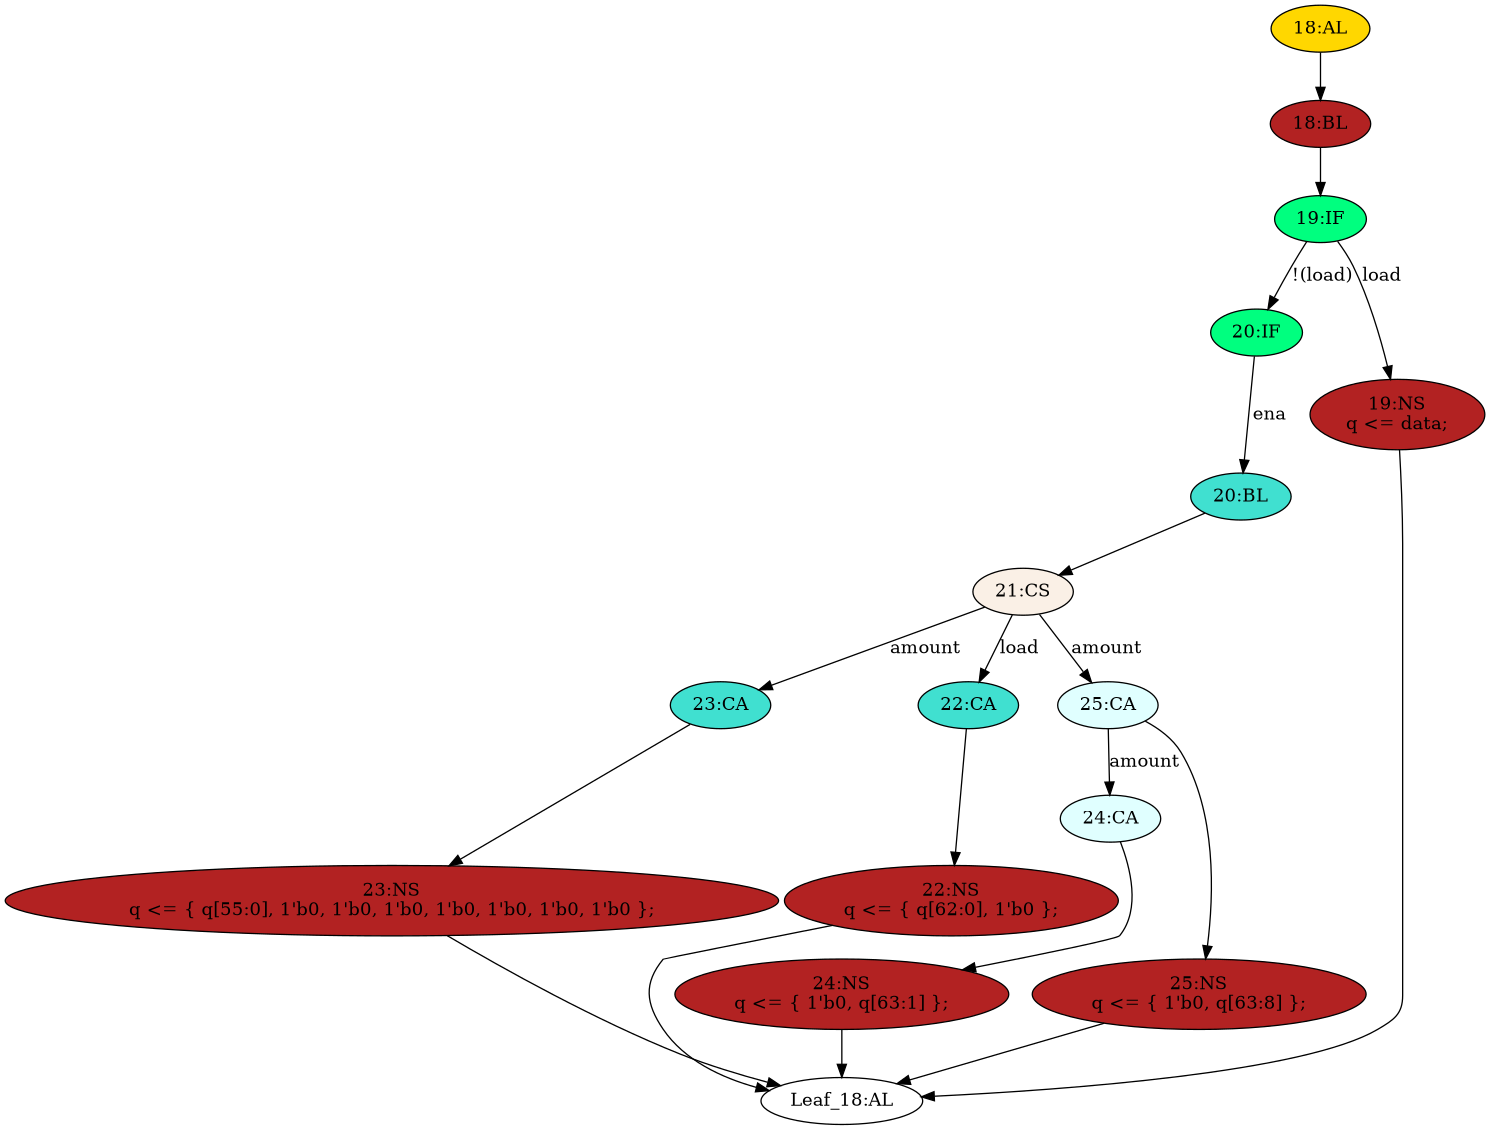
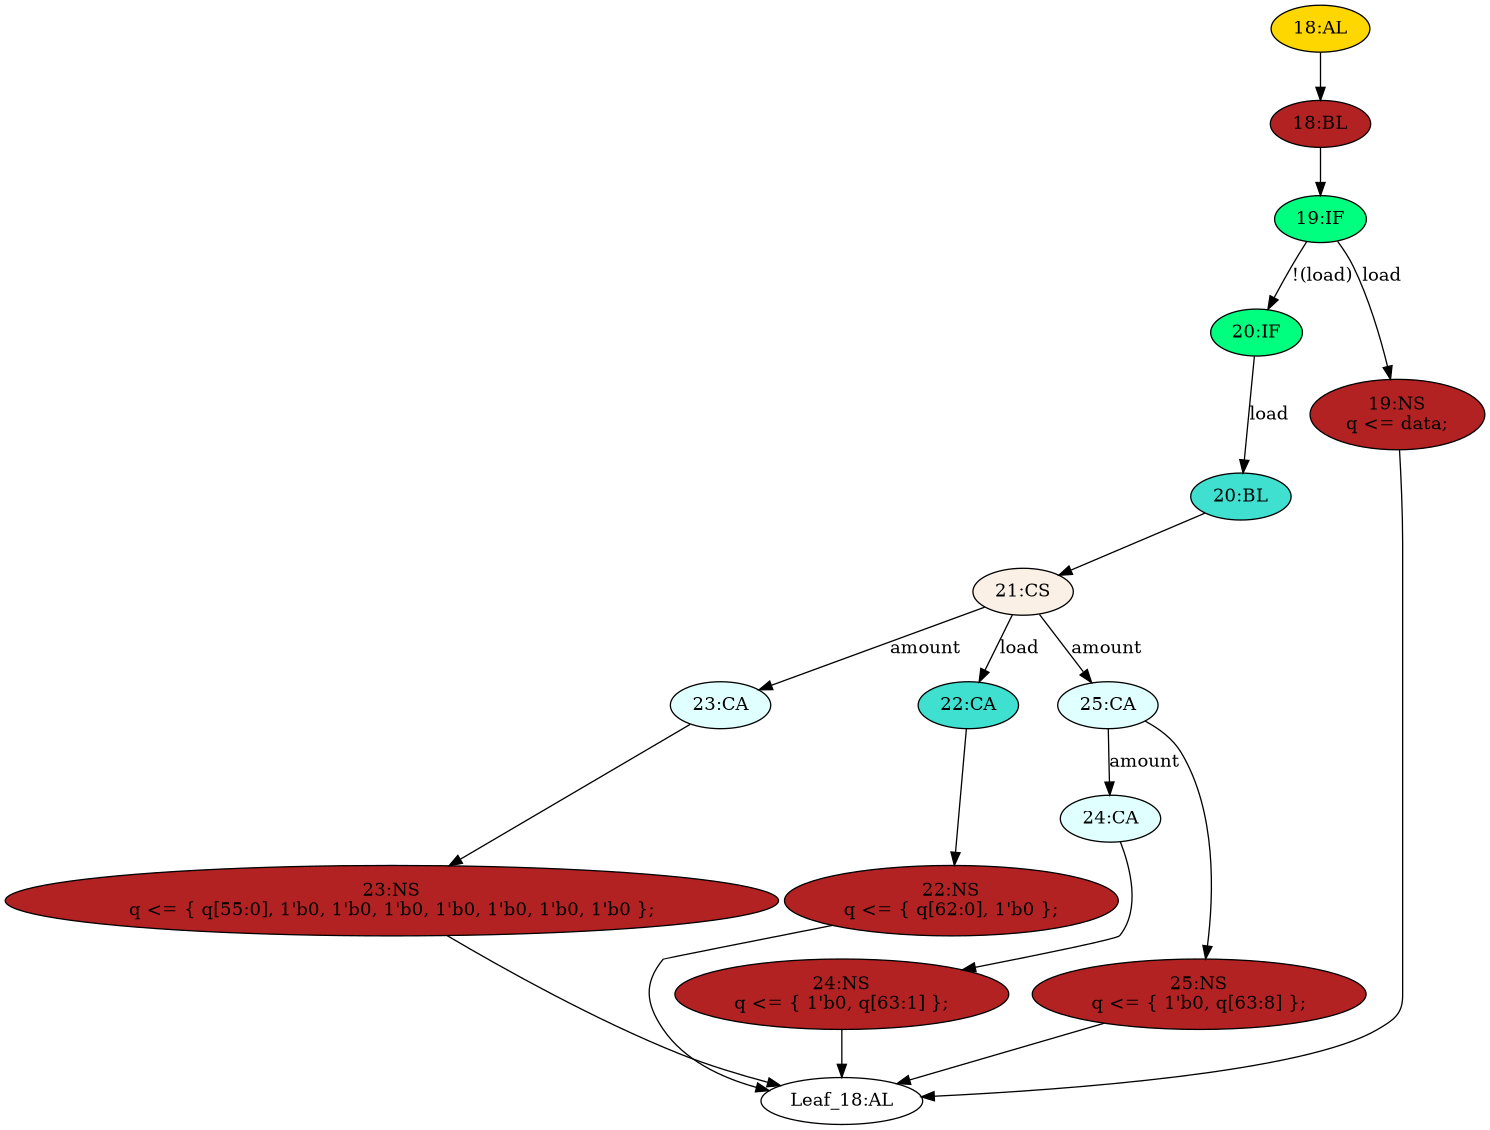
  strict digraph {
    node [fillcolor=firebrick statements="[]" style=filled typ=NonblockingSubstitution]
    edge [cond="[]" lineno=None]
-   n1 [ast="<pyverilog.vparser.ast.Case object at 0x7fe26e6d9490>" fillcolor=turquoise label="23:CA" typ=Case]
+   n1 [ast="<pyverilog.vparser.ast.Case object at 0x7fe26e6d9490>" fillcolor=lightcyan label="23:CA" typ=Case]
    n2 [ast="<pyverilog.vparser.ast.NonblockingSubstitution object at 0x7fe26e6eec50>" label="23:NS\nq <= { q[55:0], 1'b0, 1'b0, 1'b0, 1'b0, 1'b0, 1'b0, 1'b0 };" statements="[<pyverilog.vparser.ast.NonblockingSubstitution object at 0x7fe26e6eec50>]"]
    n3 [def_var="['q']" label="Leaf_18:AL" fillcolor="" statements="" style="" typ=""]
    n4 [ast="<pyverilog.vparser.ast.Case object at 0x7fe26e6d9190>" fillcolor=turquoise label="22:CA" typ=Case]
    n5 [ast="<pyverilog.vparser.ast.NonblockingSubstitution object at 0x7fe26e6d9210>" label="22:NS\nq <= { q[62:0], 1'b0 };" statements="[<pyverilog.vparser.ast.NonblockingSubstitution object at 0x7fe26e6d9210>]"]
    n6 [ast="<pyverilog.vparser.ast.CaseStatement object at 0x7fe26e6d90d0>" fillcolor=linen label="21:CS" typ=CaseStatement]
    n7 [ast="<pyverilog.vparser.ast.Case object at 0x7fe26e6d9850>" fillcolor=lightcyan label="25:CA" typ=Case]
    n8 [ast="<pyverilog.vparser.ast.Case object at 0x7fe26e6d9510>" fillcolor=lightcyan label="24:CA" typ=Case]
    n9 [ast="<pyverilog.vparser.ast.NonblockingSubstitution object at 0x7fe26e6d98d0>" label="25:NS\nq <= { 1'b0, q[63:8] };" statements="[<pyverilog.vparser.ast.NonblockingSubstitution object at 0x7fe26e6d98d0>]"]
    n10 [ast="<pyverilog.vparser.ast.NonblockingSubstitution object at 0x7fe26e6d9590>" label="24:NS\nq <= { 1'b0, q[63:1] };" statements="[<pyverilog.vparser.ast.NonblockingSubstitution object at 0x7fe26e6d9590>]"]
    n11 [ast="<pyverilog.vparser.ast.Block object at 0x7fe26e6d9090>" fillcolor=turquoise label="20:BL" typ=Block]
    n12 [ast="<pyverilog.vparser.ast.IfStatement object at 0x7fe26e6d9bd0>" fillcolor=springgreen label="19:IF" typ=IfStatement]
    n13 [ast="<pyverilog.vparser.ast.IfStatement object at 0x7fe26e6d9c50>" fillcolor=springgreen label="20:IF" typ=IfStatement]
    n14 [ast="<pyverilog.vparser.ast.NonblockingSubstitution object at 0x7fe26e6ee9d0>" label="19:NS\nq <= data;" statements="[<pyverilog.vparser.ast.NonblockingSubstitution object at 0x7fe26e6ee9d0>]"]
    n15 [ast="<pyverilog.vparser.ast.Block object at 0x7fe26e6d9d50>" label="18:BL" typ=Block]
    n16 [ast="<pyverilog.vparser.ast.Always object at 0x7fe26e6d9dd0>" clk_sens=True fillcolor=gold label="18:AL" sens="['clk']" typ=Always use_var="['load', 'ena', 'amount', 'data', 'q']"]
    n1 -> n2
    n2 -> n3
    n4 -> n5
    n5 -> n3
    n6 -> n1 [cond="['amount']" label=amount lineno=21]
    n6 -> n4 [cond="['amount']" label=load lineno=21]
    n6 -> n7 [cond="['amount']" label=amount lineno=21]
    n7 -> n8 [cond="['amount']" label=amount lineno=21]
    n7 -> n9
    n8 -> n10
    n9 -> n3
    n10 -> n3
    n11 -> n6
    n12 -> n13 [cond="['load']" label="!(load)" lineno=19]
    n12 -> n14 [cond="['load']" label=load lineno=19]
-   n13 -> n11 [cond="['ena']" label=ena lineno=20]
+   n13 -> n11 [cond="['ena']" label=load lineno=20]
    n14 -> n3
    n15 -> n12
    n16 -> n15
  }
